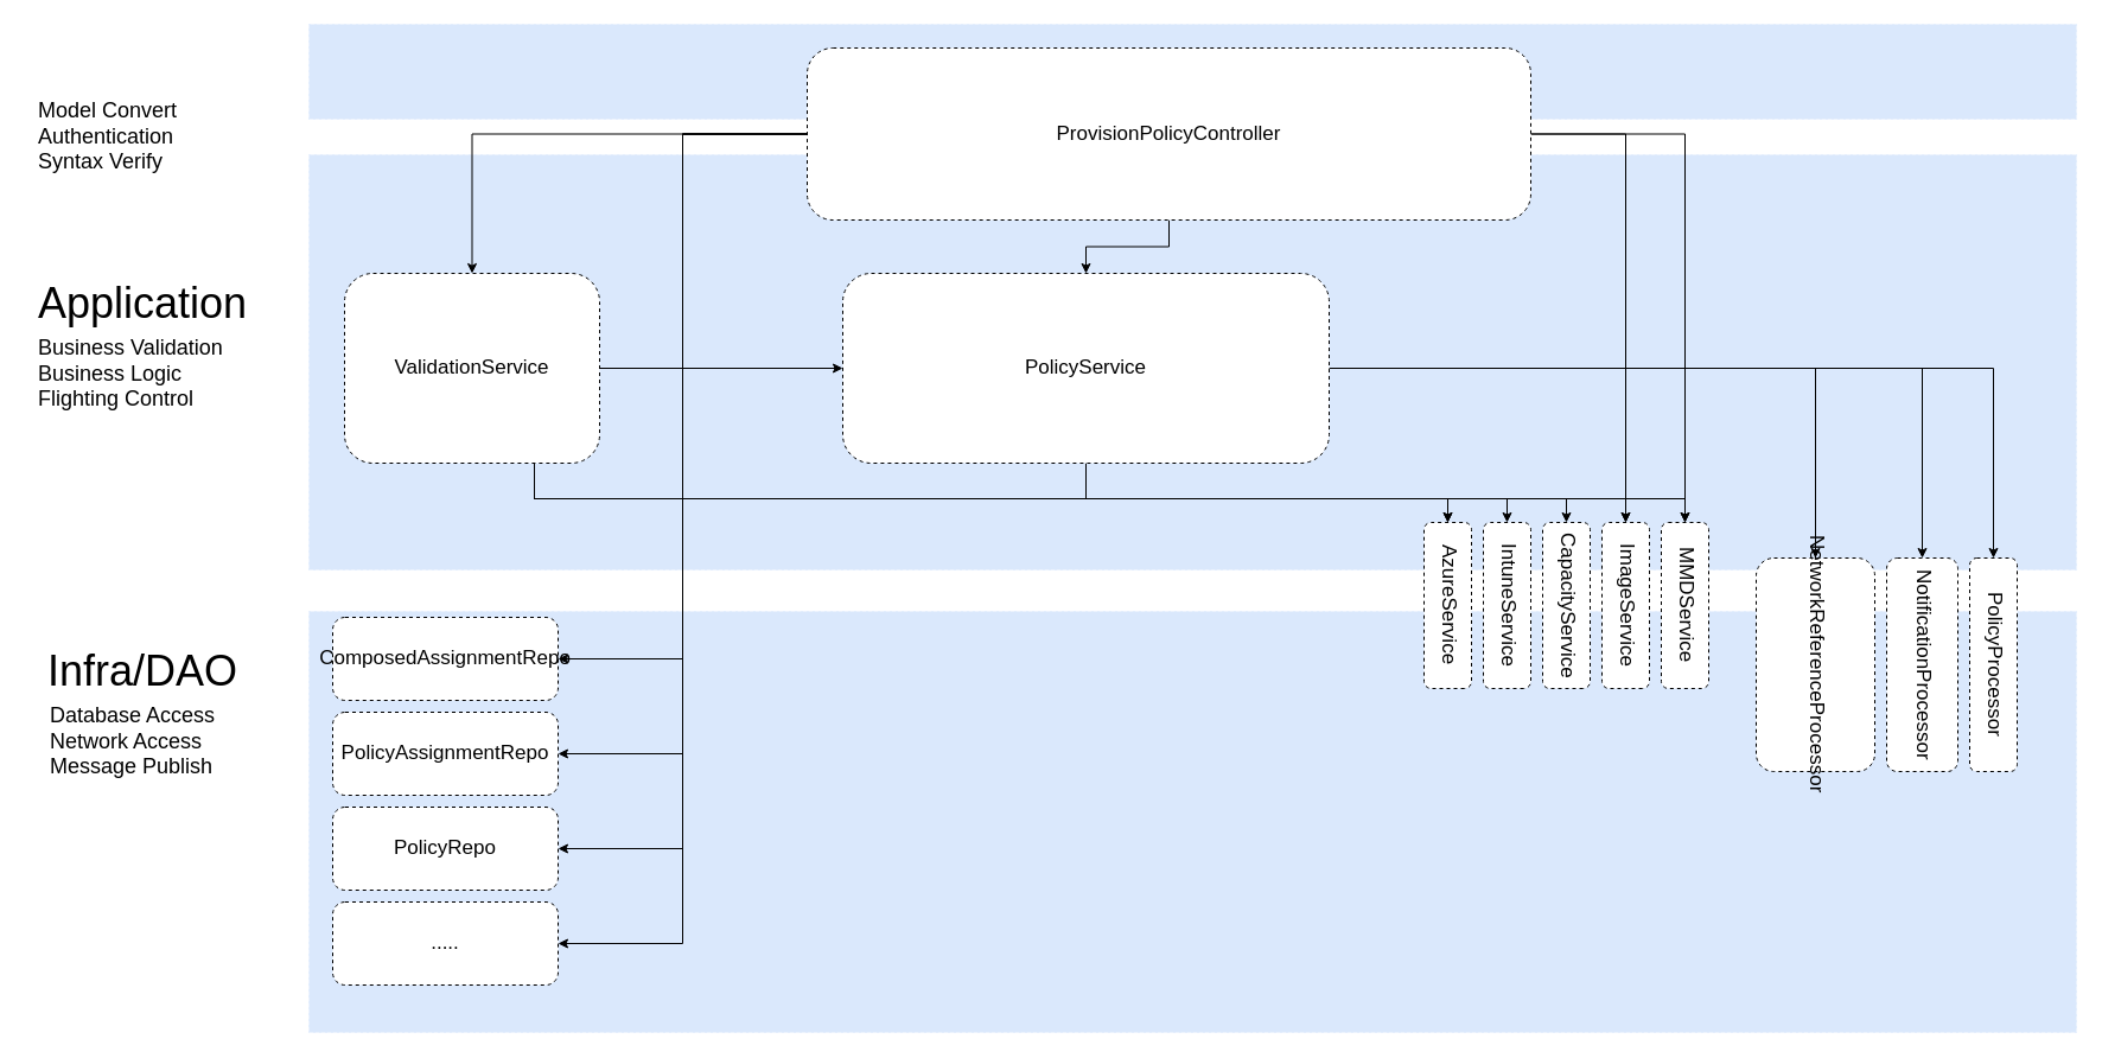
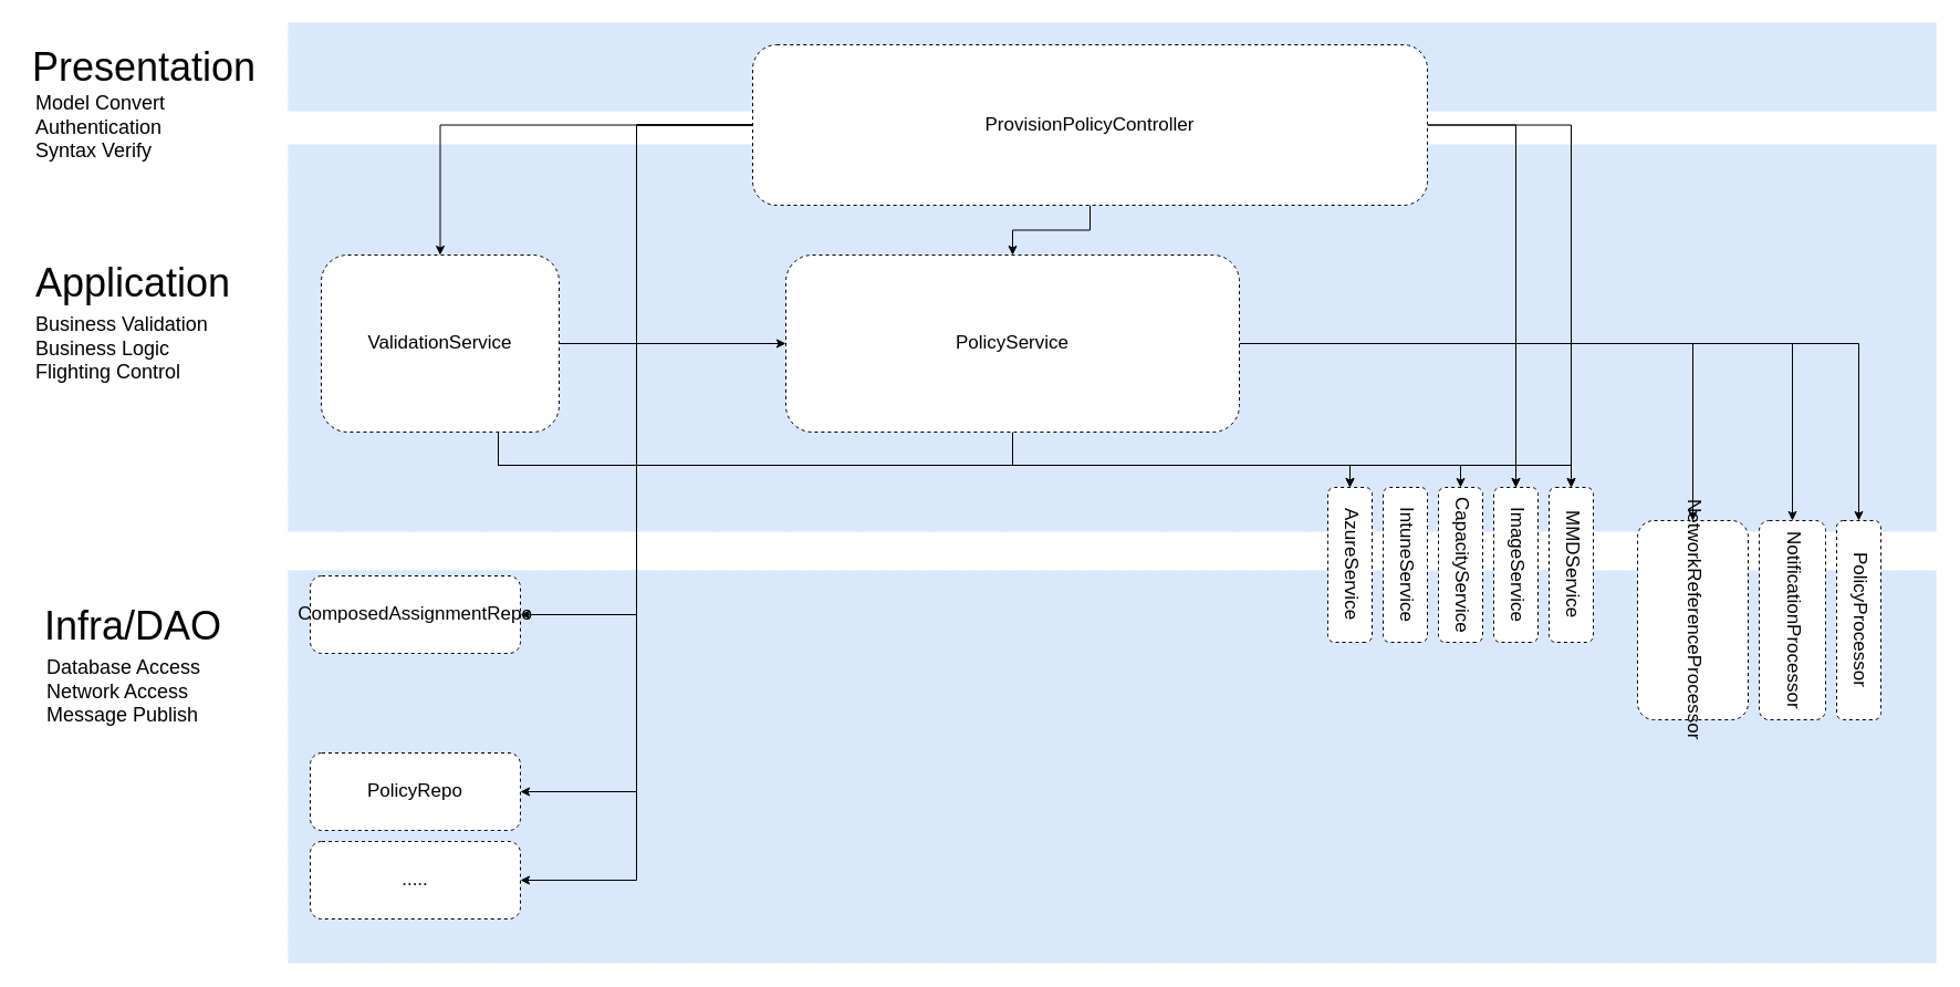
  <mxCell id="0" />
  <mxCell id="1" parent="0" />
+ <mxCell id="2" value="&lt;font style=&quot;font-size: 36px;&quot;&gt;Presentation&lt;/font&gt;" style="text;html=1;align=center;verticalAlign=middle;whiteSpace=wrap;rounded=0;" vertex="1" parent="1"><mxGeometry x="30" y="45" width="200" height="30" as="geometry" /></mxCell>
  <mxCell id="3" value="" style="rounded=0;whiteSpace=wrap;html=1;dashed=1;dashPattern=1 4;fillColor=#dae8fc;strokeColor=#DAE8FC;" vertex="1" parent="1"><mxGeometry x="260" y="20" width="1490" height="80" as="geometry" /></mxCell>
  <mxCell id="4" value="&lt;font style=&quot;font-size: 36px;&quot;&gt;Application&lt;/font&gt;" style="text;html=1;align=center;verticalAlign=middle;whiteSpace=wrap;rounded=0;" vertex="1" parent="1"><mxGeometry x="20" y="240" width="200" height="30" as="geometry" /></mxCell>
  <mxCell id="5" value="&lt;font style=&quot;font-size: 36px;&quot;&gt;Infra/DAO&lt;/font&gt;" style="text;html=1;align=center;verticalAlign=middle;whiteSpace=wrap;rounded=0;" vertex="1" parent="1"><mxGeometry x="20" y="550" width="200" height="30" as="geometry" /></mxCell>
  <mxCell id="6" value="" style="rounded=0;whiteSpace=wrap;html=1;dashed=1;dashPattern=1 4;fillColor=#dae8fc;strokeColor=#DAE8FC;" vertex="1" parent="1"><mxGeometry x="260" y="515" width="1490" height="355" as="geometry" /></mxCell>
  <mxCell id="7" value="" style="rounded=0;whiteSpace=wrap;html=1;dashed=1;dashPattern=1 4;fillColor=#dae8fc;strokeColor=#DAE8FC;" vertex="1" parent="1"><mxGeometry x="260" y="130" width="1490" height="350" as="geometry" /></mxCell>
  <mxCell id="8" style="edgeStyle=orthogonalEdgeStyle;rounded=0;orthogonalLoop=1;jettySize=auto;html=1;entryX=0.5;entryY=0;entryDx=0;entryDy=0;" edge="1" parent="1" source="16" target="28"><mxGeometry relative="1" as="geometry" /></mxCell>
  <mxCell id="9" style="edgeStyle=orthogonalEdgeStyle;rounded=0;orthogonalLoop=1;jettySize=auto;html=1;" edge="1" parent="1" source="16" target="21"><mxGeometry relative="1" as="geometry" /></mxCell>
  <mxCell id="10" style="edgeStyle=orthogonalEdgeStyle;rounded=0;orthogonalLoop=1;jettySize=auto;html=1;entryX=0.5;entryY=0;entryDx=0;entryDy=0;" edge="1" parent="1" source="16" target="30"><mxGeometry relative="1" as="geometry" /></mxCell>
  <mxCell id="11" style="edgeStyle=orthogonalEdgeStyle;rounded=0;orthogonalLoop=1;jettySize=auto;html=1;entryX=1;entryY=0.5;entryDx=0;entryDy=0;" edge="1" parent="1" source="16" target="32"><mxGeometry relative="1" as="geometry" /></mxCell>
  <mxCell id="12" style="edgeStyle=orthogonalEdgeStyle;rounded=0;orthogonalLoop=1;jettySize=auto;html=1;entryX=1;entryY=0.5;entryDx=0;entryDy=0;" edge="1" parent="1" source="16" target="31"><mxGeometry relative="1" as="geometry" /></mxCell>
- <mxCell id="13" style="edgeStyle=orthogonalEdgeStyle;rounded=0;orthogonalLoop=1;jettySize=auto;html=1;entryX=1;entryY=0.5;entryDx=0;entryDy=0;" edge="1" parent="1" source="16" target="29"><mxGeometry relative="1" as="geometry" /></mxCell>
  <mxCell id="14" style="edgeStyle=orthogonalEdgeStyle;rounded=0;orthogonalLoop=1;jettySize=auto;html=1;entryX=0.5;entryY=0;entryDx=0;entryDy=0;" edge="1" parent="1" source="16" target="33"><mxGeometry relative="1" as="geometry" /></mxCell>
  <mxCell id="15" style="edgeStyle=orthogonalEdgeStyle;rounded=0;orthogonalLoop=1;jettySize=auto;html=1;entryX=1;entryY=0.5;entryDx=0;entryDy=0;" edge="1" parent="1" source="16" target="40"><mxGeometry relative="1" as="geometry" /></mxCell>
  <mxCell id="16" value="ProvisionPolicyController" style="rounded=1;whiteSpace=wrap;html=1;dashed=1;fontSize=17;" vertex="1" parent="1"><mxGeometry x="680" y="40" width="610" height="145" as="geometry" /></mxCell>
  <mxCell id="17" style="edgeStyle=orthogonalEdgeStyle;rounded=0;orthogonalLoop=1;jettySize=auto;html=1;entryX=0.5;entryY=0;entryDx=0;entryDy=0;" edge="1" parent="1" source="21" target="36"><mxGeometry relative="1" as="geometry"><Array as="points"><mxPoint x="915" y="420" /><mxPoint x="1220" y="420" /></Array></mxGeometry></mxCell>
  <mxCell id="18" style="edgeStyle=orthogonalEdgeStyle;rounded=0;orthogonalLoop=1;jettySize=auto;html=1;entryX=0.5;entryY=0;entryDx=0;entryDy=0;" edge="1" parent="1" source="21" target="39"><mxGeometry relative="1" as="geometry" /></mxCell>
  <mxCell id="19" style="edgeStyle=orthogonalEdgeStyle;rounded=0;orthogonalLoop=1;jettySize=auto;html=1;entryX=0.5;entryY=0;entryDx=0;entryDy=0;" edge="1" parent="1" source="21" target="38"><mxGeometry relative="1" as="geometry" /></mxCell>
  <mxCell id="20" style="edgeStyle=orthogonalEdgeStyle;rounded=0;orthogonalLoop=1;jettySize=auto;html=1;entryX=0.5;entryY=0;entryDx=0;entryDy=0;" edge="1" parent="1" source="21" target="37"><mxGeometry relative="1" as="geometry" /></mxCell>
  <mxCell id="21" value="PolicyService" style="rounded=1;whiteSpace=wrap;html=1;dashed=1;fontSize=17;" vertex="1" parent="1"><mxGeometry x="710" y="230" width="410" height="160" as="geometry" /></mxCell>
  <mxCell id="22" style="edgeStyle=orthogonalEdgeStyle;rounded=0;orthogonalLoop=1;jettySize=auto;html=1;entryX=0.5;entryY=0;entryDx=0;entryDy=0;" edge="1" parent="1" source="28" target="36"><mxGeometry relative="1" as="geometry"><Array as="points"><mxPoint x="450" y="420" /><mxPoint x="1220" y="420" /></Array></mxGeometry></mxCell>
- <mxCell id="23" style="edgeStyle=orthogonalEdgeStyle;rounded=0;orthogonalLoop=1;jettySize=auto;html=1;entryX=0.5;entryY=0;entryDx=0;entryDy=0;" edge="1" parent="1" source="28" target="34"><mxGeometry relative="1" as="geometry"><Array as="points"><mxPoint x="450" y="420" /><mxPoint x="1270" y="420" /></Array></mxGeometry></mxCell>
  <mxCell id="24" style="edgeStyle=orthogonalEdgeStyle;rounded=0;orthogonalLoop=1;jettySize=auto;html=1;entryX=0.5;entryY=0;entryDx=0;entryDy=0;" edge="1" parent="1" source="28" target="35"><mxGeometry relative="1" as="geometry"><Array as="points"><mxPoint x="450" y="420" /><mxPoint x="1320" y="420" /></Array></mxGeometry></mxCell>
  <mxCell id="25" style="edgeStyle=orthogonalEdgeStyle;rounded=0;orthogonalLoop=1;jettySize=auto;html=1;entryX=0;entryY=0.5;entryDx=0;entryDy=0;" edge="1" parent="1" source="28" target="21"><mxGeometry relative="1" as="geometry" /></mxCell>
  <mxCell id="26" style="edgeStyle=orthogonalEdgeStyle;rounded=0;orthogonalLoop=1;jettySize=auto;html=1;entryX=0.5;entryY=0;entryDx=0;entryDy=0;" edge="1" parent="1" source="28" target="30"><mxGeometry relative="1" as="geometry"><Array as="points"><mxPoint x="450" y="420" /><mxPoint x="1370" y="420" /></Array></mxGeometry></mxCell>
  <mxCell id="27" style="edgeStyle=orthogonalEdgeStyle;rounded=0;orthogonalLoop=1;jettySize=auto;html=1;" edge="1" parent="1" source="28"><mxGeometry relative="1" as="geometry"><mxPoint x="1420" y="440" as="targetPoint" /><Array as="points"><mxPoint x="450" y="420" /><mxPoint x="1420" y="420" /></Array></mxGeometry></mxCell>
  <mxCell id="28" value="ValidationService" style="rounded=1;whiteSpace=wrap;html=1;dashed=1;fontSize=17;" vertex="1" parent="1"><mxGeometry x="290" y="230" width="215" height="160" as="geometry" /></mxCell>
- <mxCell id="29" value="PolicyAssignmentRepo" style="rounded=1;whiteSpace=wrap;html=1;dashed=1;fontSize=17;" vertex="1" parent="1"><mxGeometry x="280" y="600" width="190" height="70" as="geometry" /></mxCell>
  <mxCell id="30" value="ImageService" style="rounded=1;html=1;dashed=1;flipV=1;flipH=1;whiteSpace=wrap;textDirection=vertical-lr;fontSize=17;" vertex="1" parent="1"><mxGeometry x="1350" y="440" width="40" height="140" as="geometry" /></mxCell>
  <mxCell id="31" value="ComposedAssignmentRepo" style="rounded=1;whiteSpace=wrap;html=1;dashed=1;fontSize=17;" vertex="1" parent="1"><mxGeometry x="280" y="520" width="190" height="70" as="geometry" /></mxCell>
  <mxCell id="32" value="PolicyRepo" style="rounded=1;whiteSpace=wrap;html=1;dashed=1;fontSize=17;" vertex="1" parent="1"><mxGeometry x="280" y="680" width="190" height="70" as="geometry" /></mxCell>
  <mxCell id="33" value="MMDService" style="rounded=1;whiteSpace=wrap;html=1;dashed=1;textDirection=vertical-lr;fontSize=17;" vertex="1" parent="1"><mxGeometry x="1400" y="440" width="40" height="140" as="geometry" /></mxCell>
  <mxCell id="34" value="IntuneService" style="rounded=1;html=1;dashed=1;flipV=1;flipH=1;whiteSpace=wrap;textDirection=vertical-lr;fontSize=17;" vertex="1" parent="1"><mxGeometry x="1250" y="440" width="40" height="140" as="geometry" /></mxCell>
  <mxCell id="35" value="CapacityService" style="rounded=1;html=1;dashed=1;flipV=1;flipH=1;whiteSpace=wrap;textDirection=vertical-lr;fontSize=17;" vertex="1" parent="1"><mxGeometry x="1300" y="440" width="40" height="140" as="geometry" /></mxCell>
  <mxCell id="36" value="AzureService" style="rounded=1;html=1;dashed=1;flipV=1;flipH=1;whiteSpace=wrap;textDirection=vertical-lr;fontSize=17;" vertex="1" parent="1"><mxGeometry x="1200" y="440" width="40" height="140" as="geometry" /></mxCell>
  <mxCell id="37" value="PolicyProcessor" style="rounded=1;whiteSpace=wrap;html=1;dashed=1;textDirection=vertical-lr;fontSize=17;" vertex="1" parent="1"><mxGeometry x="1660" y="470" width="40" height="180" as="geometry" /></mxCell>
  <mxCell id="38" value="NotificationProcessor" style="rounded=1;whiteSpace=wrap;html=1;dashed=1;textDirection=vertical-lr;fontSize=17;" vertex="1" parent="1"><mxGeometry x="1590" y="470" width="60" height="180" as="geometry" /></mxCell>
  <mxCell id="39" value="NetworkReferenceProcessor" style="rounded=1;whiteSpace=wrap;html=1;dashed=1;textDirection=vertical-lr;fontSize=17;" vertex="1" parent="1"><mxGeometry x="1480" y="470" width="100" height="180" as="geometry" /></mxCell>
  <mxCell id="40" value="....." style="rounded=1;whiteSpace=wrap;html=1;dashed=1;fontSize=17;" vertex="1" parent="1"><mxGeometry x="280" y="760" width="190" height="70" as="geometry" /></mxCell>
  <mxCell id="41" value="&lt;div&gt;&lt;span style=&quot;background-color: transparent; color: light-dark(rgb(0, 0, 0), rgb(255, 255, 255));&quot;&gt;Model Convert&lt;/span&gt;&lt;/div&gt;&lt;div&gt;&lt;font&gt;Authentication&lt;/font&gt;&lt;/div&gt;&lt;div&gt;&lt;span&gt;Syntax Verify&lt;/span&gt;&lt;/div&gt;" style="text;html=1;align=left;verticalAlign=middle;whiteSpace=wrap;rounded=0;fontSize=18;" vertex="1" parent="1"><mxGeometry x="30" y="90" width="190" height="50" as="geometry" /></mxCell>
  <mxCell id="42" value="&lt;div&gt;&lt;span&gt;Business Validation&lt;/span&gt;&lt;/div&gt;&lt;div&gt;&lt;span&gt;Business Logic&lt;/span&gt;&lt;/div&gt;&lt;div&gt;&lt;span&gt;Flighting Control&lt;/span&gt;&lt;/div&gt;" style="text;html=1;align=left;verticalAlign=middle;whiteSpace=wrap;rounded=0;fontSize=18;" vertex="1" parent="1"><mxGeometry x="30" y="290" width="190" height="50" as="geometry" /></mxCell>
  <mxCell id="43" value="&lt;div&gt;&lt;span&gt;Database Access&lt;/span&gt;&lt;/div&gt;&lt;div&gt;&lt;span&gt;Network Access&lt;/span&gt;&lt;/div&gt;&lt;div&gt;&lt;span&gt;Message Publish&lt;/span&gt;&lt;/div&gt;" style="text;html=1;align=left;verticalAlign=middle;whiteSpace=wrap;rounded=0;fontSize=18;" vertex="1" parent="1"><mxGeometry x="40" y="600" width="190" height="50" as="geometry" /></mxCell>
